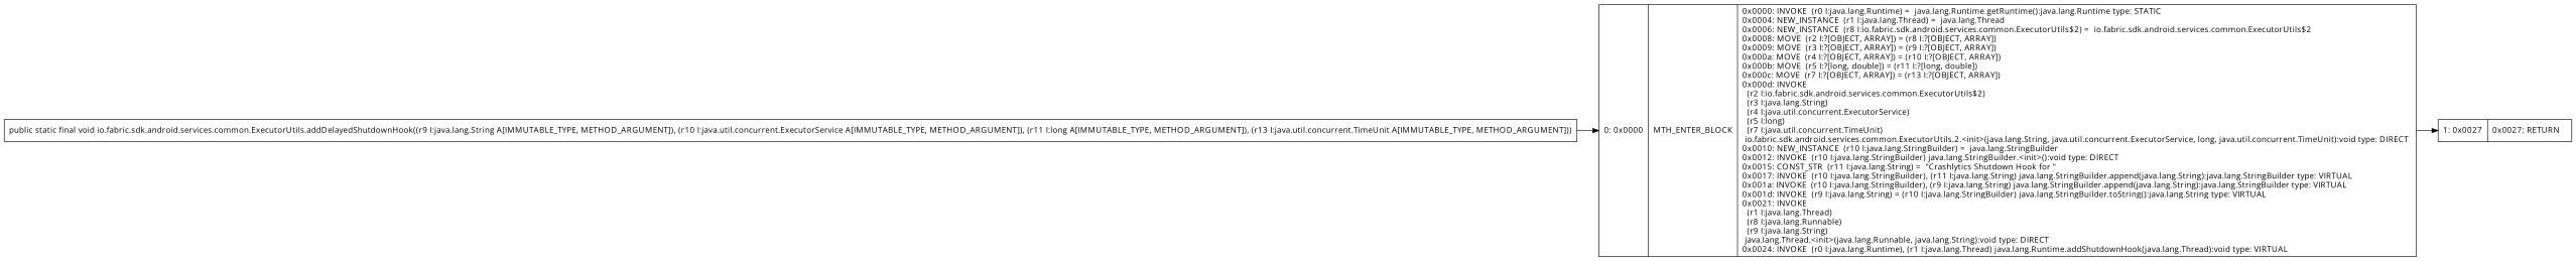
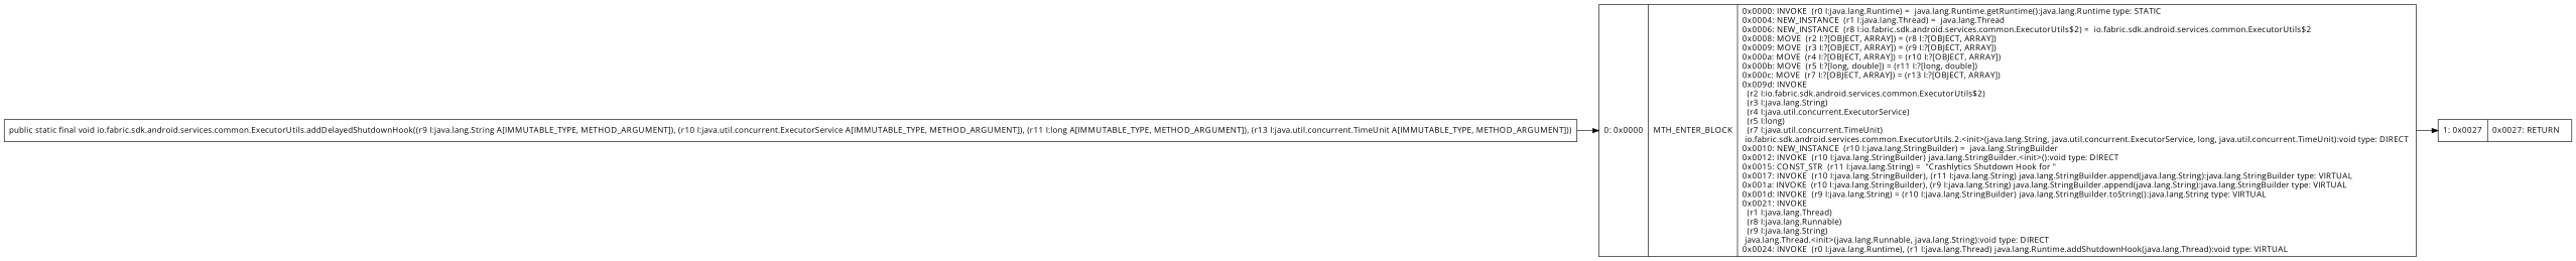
  digraph {
    rankdir=LR
    fontname="Open Sans"
    node [shape=record fontname="Open Sans"]
    edge [fontname="Open Sans"]
-   n1 [label="{0\:\ 0x0000|MTH_ENTER_BLOCK\l|0x0000: INVOKE  (r0 I:java.lang.Runtime) =  java.lang.Runtime.getRuntime():java.lang.Runtime type: STATIC \l0x0004: NEW_INSTANCE  (r1 I:java.lang.Thread) =  java.lang.Thread \l0x0006: NEW_INSTANCE  (r8 I:io.fabric.sdk.android.services.common.ExecutorUtils$2) =  io.fabric.sdk.android.services.common.ExecutorUtils$2 \l0x0008: MOVE  (r2 I:?[OBJECT, ARRAY]) = (r8 I:?[OBJECT, ARRAY]) \l0x0009: MOVE  (r3 I:?[OBJECT, ARRAY]) = (r9 I:?[OBJECT, ARRAY]) \l0x000a: MOVE  (r4 I:?[OBJECT, ARRAY]) = (r10 I:?[OBJECT, ARRAY]) \l0x000b: MOVE  (r5 I:?[long, double]) = (r11 I:?[long, double]) \l0x000c: MOVE  (r7 I:?[OBJECT, ARRAY]) = (r13 I:?[OBJECT, ARRAY]) \l0x000d: INVOKE  \l  (r2 I:io.fabric.sdk.android.services.common.ExecutorUtils$2)\l  (r3 I:java.lang.String)\l  (r4 I:java.util.concurrent.ExecutorService)\l  (r5 I:long)\l  (r7 I:java.util.concurrent.TimeUnit)\l io.fabric.sdk.android.services.common.ExecutorUtils.2.\<init\>(java.lang.String, java.util.concurrent.ExecutorService, long, java.util.concurrent.TimeUnit):void type: DIRECT \l0x0010: NEW_INSTANCE  (r10 I:java.lang.StringBuilder) =  java.lang.StringBuilder \l0x0012: INVOKE  (r10 I:java.lang.StringBuilder) java.lang.StringBuilder.\<init\>():void type: DIRECT \l0x0015: CONST_STR  (r11 I:java.lang.String) =  \"Crashlytics Shutdown Hook for \" \l0x0017: INVOKE  (r10 I:java.lang.StringBuilder), (r11 I:java.lang.String) java.lang.StringBuilder.append(java.lang.String):java.lang.StringBuilder type: VIRTUAL \l0x001a: INVOKE  (r10 I:java.lang.StringBuilder), (r9 I:java.lang.String) java.lang.StringBuilder.append(java.lang.String):java.lang.StringBuilder type: VIRTUAL \l0x001d: INVOKE  (r9 I:java.lang.String) = (r10 I:java.lang.StringBuilder) java.lang.StringBuilder.toString():java.lang.String type: VIRTUAL \l0x0021: INVOKE  \l  (r1 I:java.lang.Thread)\l  (r8 I:java.lang.Runnable)\l  (r9 I:java.lang.String)\l java.lang.Thread.\<init\>(java.lang.Runnable, java.lang.String):void type: DIRECT \l0x0024: INVOKE  (r0 I:java.lang.Runtime), (r1 I:java.lang.Thread) java.lang.Runtime.addShutdownHook(java.lang.Thread):void type: VIRTUAL \l}"]
+   n1 [label="{0\:\ 0x0000|MTH_ENTER_BLOCK\l|0x0000: INVOKE  (r0 I:java.lang.Runtime) =  java.lang.Runtime.getRuntime():java.lang.Runtime type: STATIC \l0x0004: NEW_INSTANCE  (r1 I:java.lang.Thread) =  java.lang.Thread \l0x0006: NEW_INSTANCE  (r8 I:io.fabric.sdk.android.services.common.ExecutorUtils$2) =  io.fabric.sdk.android.services.common.ExecutorUtils$2 \l0x0008: MOVE  (r2 I:?[OBJECT, ARRAY]) = (r8 I:?[OBJECT, ARRAY]) \l0x0009: MOVE  (r3 I:?[OBJECT, ARRAY]) = (r9 I:?[OBJECT, ARRAY]) \l0x000a: MOVE  (r4 I:?[OBJECT, ARRAY]) = (r10 I:?[OBJECT, ARRAY]) \l0x000b: MOVE  (r5 I:?[long, double]) = (r11 I:?[long, double]) \l0x000c: MOVE  (r7 I:?[OBJECT, ARRAY]) = (r13 I:?[OBJECT, ARRAY]) \l0x009d: INVOKE  \l  (r2 I:io.fabric.sdk.android.services.common.ExecutorUtils$2)\l  (r3 I:java.lang.String)\l  (r4 I:java.util.concurrent.ExecutorService)\l  (r5 I:long)\l  (r7 I:java.util.concurrent.TimeUnit)\l io.fabric.sdk.android.services.common.ExecutorUtils.2.\<init\>(java.lang.String, java.util.concurrent.ExecutorService, long, java.util.concurrent.TimeUnit):void type: DIRECT \l0x0010: NEW_INSTANCE  (r10 I:java.lang.StringBuilder) =  java.lang.StringBuilder \l0x0012: INVOKE  (r10 I:java.lang.StringBuilder) java.lang.StringBuilder.\<init\>():void type: DIRECT \l0x0015: CONST_STR  (r11 I:java.lang.String) =  \"Crashlytics Shutdown Hook for \" \l0x0017: INVOKE  (r10 I:java.lang.StringBuilder), (r11 I:java.lang.String) java.lang.StringBuilder.append(java.lang.String):java.lang.StringBuilder type: VIRTUAL \l0x001a: INVOKE  (r10 I:java.lang.StringBuilder), (r9 I:java.lang.String) java.lang.StringBuilder.append(java.lang.String):java.lang.StringBuilder type: VIRTUAL \l0x001d: INVOKE  (r9 I:java.lang.String) = (r10 I:java.lang.StringBuilder) java.lang.StringBuilder.toString():java.lang.String type: VIRTUAL \l0x0021: INVOKE  \l  (r1 I:java.lang.Thread)\l  (r8 I:java.lang.Runnable)\l  (r9 I:java.lang.String)\l java.lang.Thread.\<init\>(java.lang.Runnable, java.lang.String):void type: DIRECT \l0x0024: INVOKE  (r0 I:java.lang.Runtime), (r1 I:java.lang.Thread) java.lang.Runtime.addShutdownHook(java.lang.Thread):void type: VIRTUAL \l}"]
    n2 [label="{1\:\ 0x0027|0x0027: RETURN   \l}"]
    n3 [label="{public static final void io.fabric.sdk.android.services.common.ExecutorUtils.addDelayedShutdownHook((r9 I:java.lang.String A[IMMUTABLE_TYPE, METHOD_ARGUMENT]), (r10 I:java.util.concurrent.ExecutorService A[IMMUTABLE_TYPE, METHOD_ARGUMENT]), (r11 I:long A[IMMUTABLE_TYPE, METHOD_ARGUMENT]), (r13 I:java.util.concurrent.TimeUnit A[IMMUTABLE_TYPE, METHOD_ARGUMENT])) }"]
    n1 -> n2
    n3 -> n1
  }
